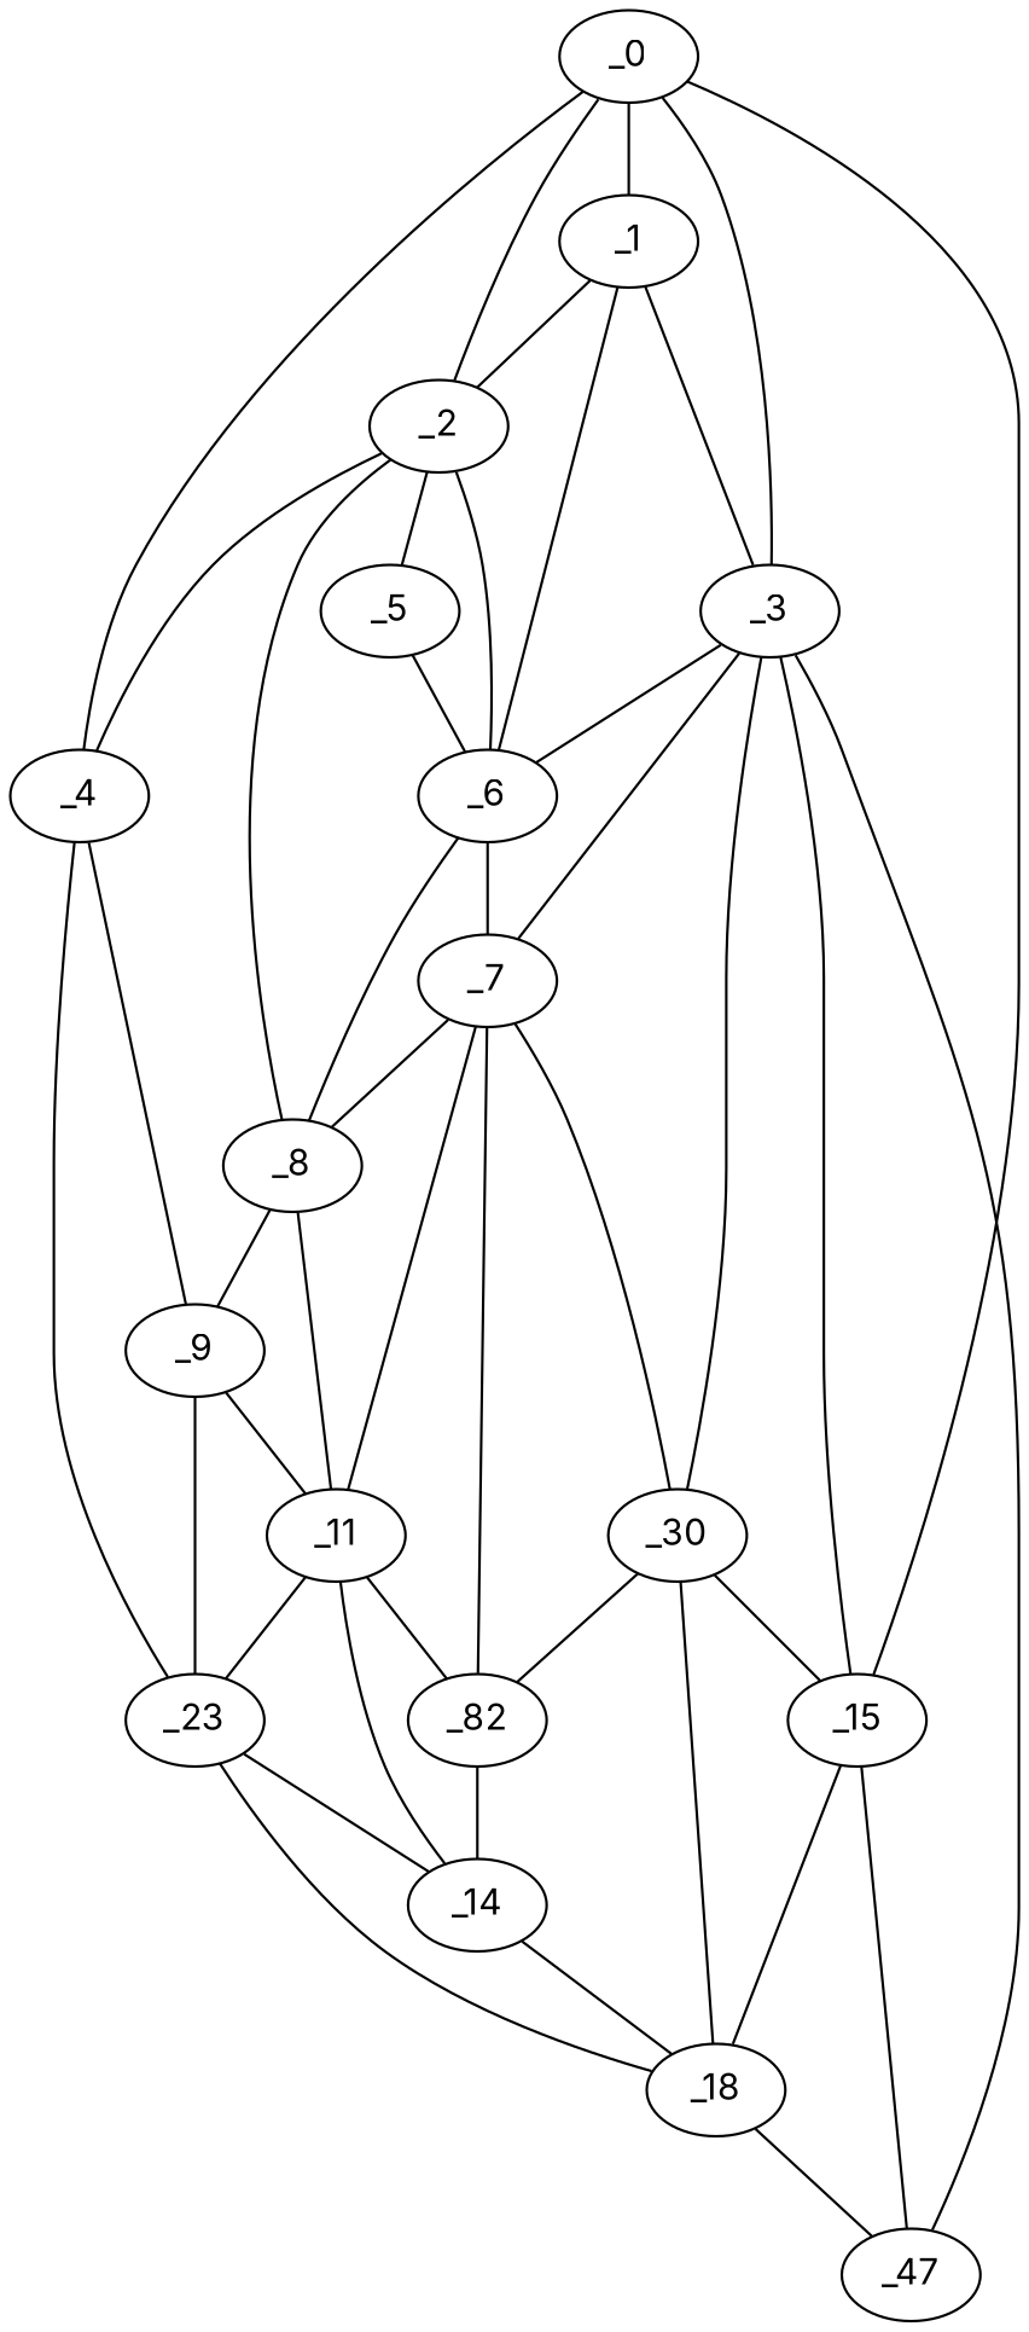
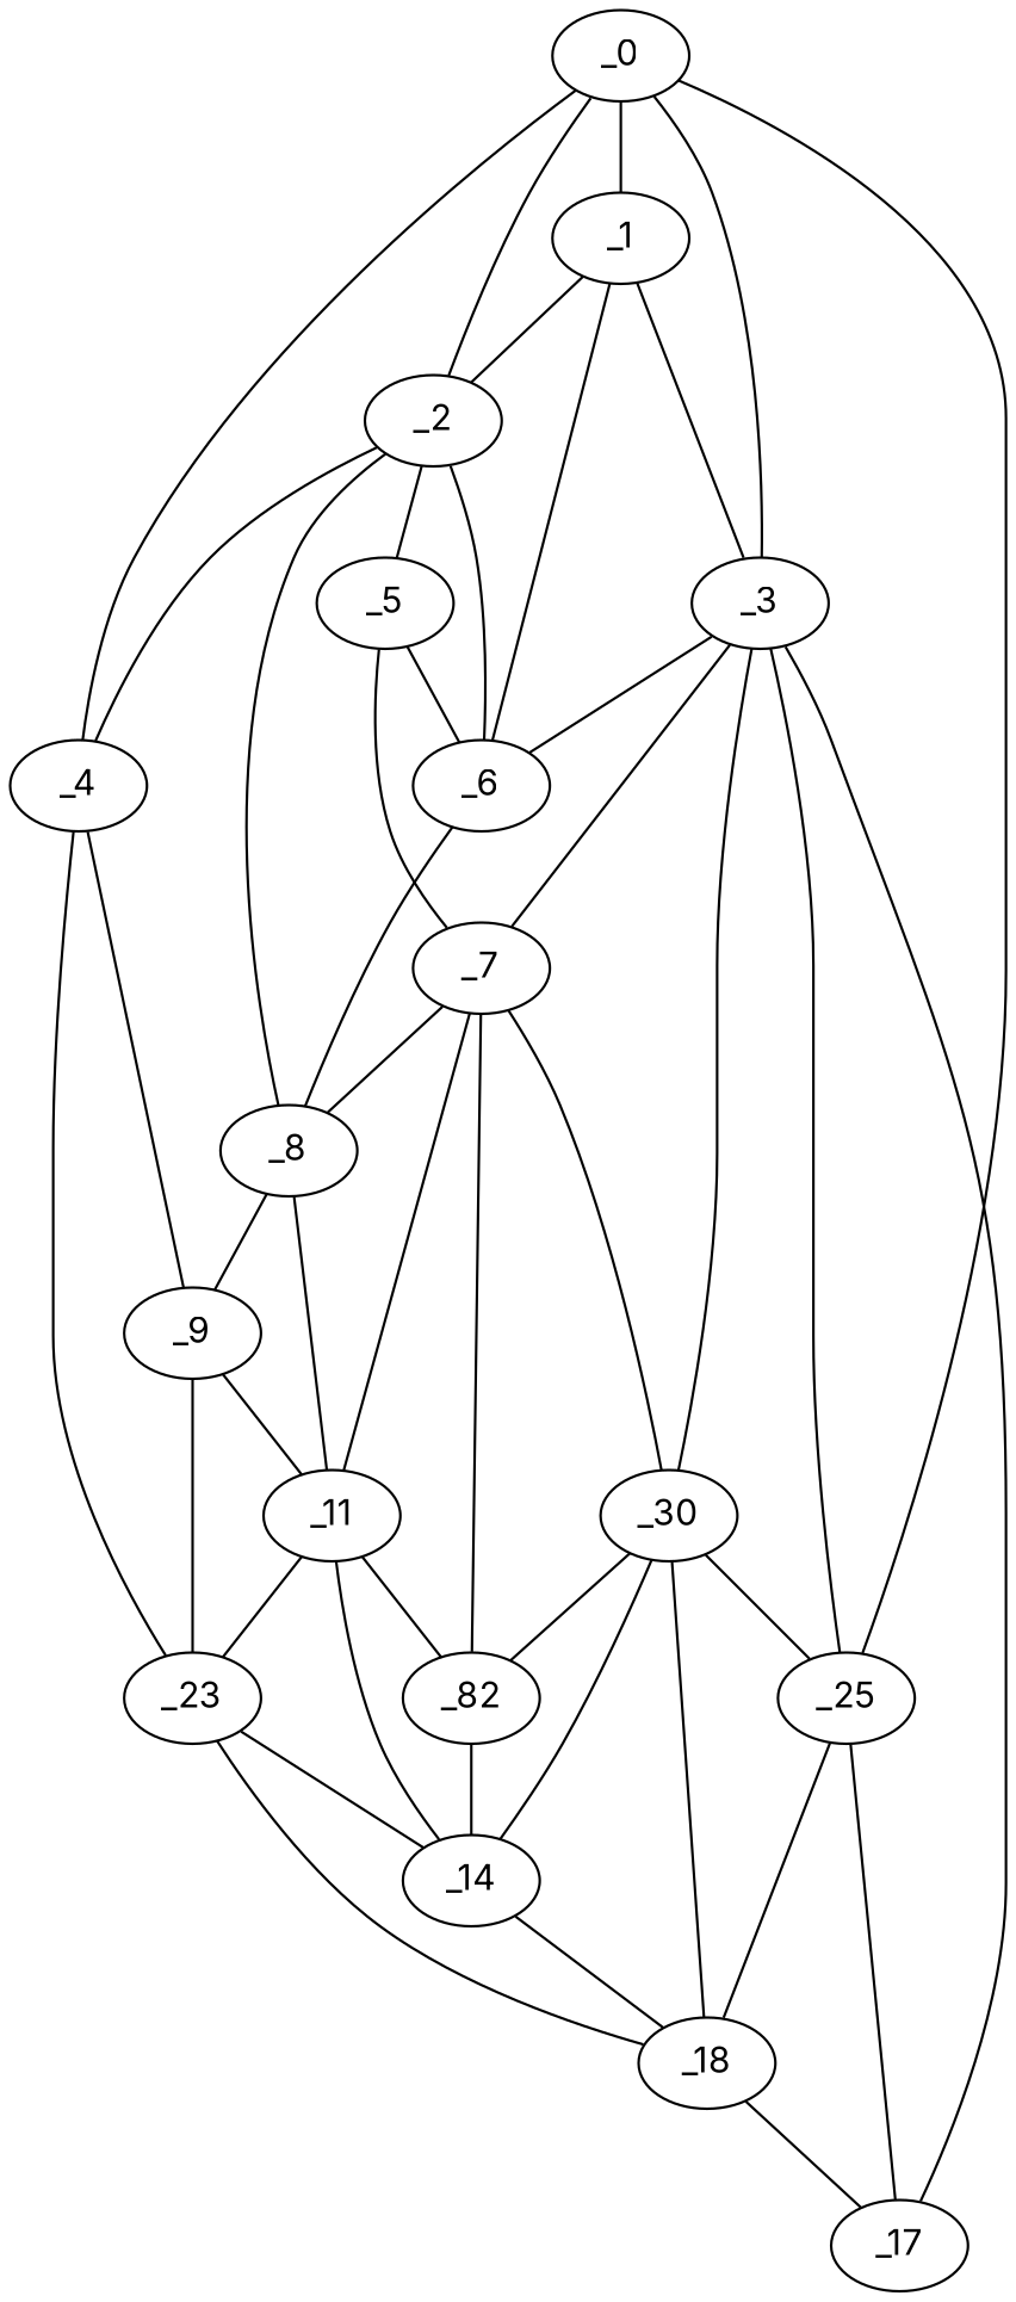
  graph {
    fontname=Inter
    node [fontname=Inter x=46]
    edge [fontname=Inter valence=2]
    _0 [x=19 y=15]
    _1 [y=58]
    _2 [y=71]
    _3 [x=49 y=51]
    _4 [x=49 y=83]
-   _15 [x=109 y=24]
+   _15 [x=109 y=24 label=_25]
    _6 [x=54 y=63]
    _5 [x=51 y=75]
    _8 [x=92 y=74]
-   _17 [x=111 y=16 label=_47]
+   _17 [x=111 y=16]
    _7 [x=89 y=61]
    n12 [label=_30 x=93 y=50]
    _9 [x=92 y=81]
    n14 [label=_23 x=105 y=105]
    _11 [x=94 y=69]
    n16 [label=_82 x=96 y=56]
    _14 [x=107 y=53]
    n18 [label=_18 x=110 y=31]
    _0 -- _1
    _0 -- _2 [valence=1]
    _0 -- _3 [valence=1]
    _0 -- _4 [valence=1]
    _0 -- _15 [valence=1]
    _1 -- _2
    _1 -- _3
    _1 -- _6
    _2 -- _4
    _2 -- _6
    _2 -- _5
    _2 -- _8
    _3 -- _15
    _3 -- _6
    _3 -- _17
    _3 -- _7 [valence=1]
    _3 -- n12 [valence=1]
    _4 -- _9
    _4 -- n14 [valence=1]
    _15 -- _17 [valence=1]
    _15 -- n18 [valence=1]
    _6 -- _8
-   _6 -- _7 [valence=1]
+   _5 -- _7 [valence=1]
    _5 -- _6 [valence=1]
    _8 -- _9
    _8 -- _11
    _7 -- _8 [valence=1]
    _7 -- n12
    _7 -- _11
    _7 -- n16 [valence=1]
    n12 -- _15
    n12 -- n16 [valence=1]
+   n12 -- _14
    n12 -- n18
    _9 -- n14 [valence=1]
    _9 -- _11
    n14 -- _14
    n14 -- n18 [valence=1]
    _11 -- n14
    _11 -- n16
    _11 -- _14
    n16 -- _14
    _14 -- n18 [valence=1]
    n18 -- _17 [valence=1]
  }
